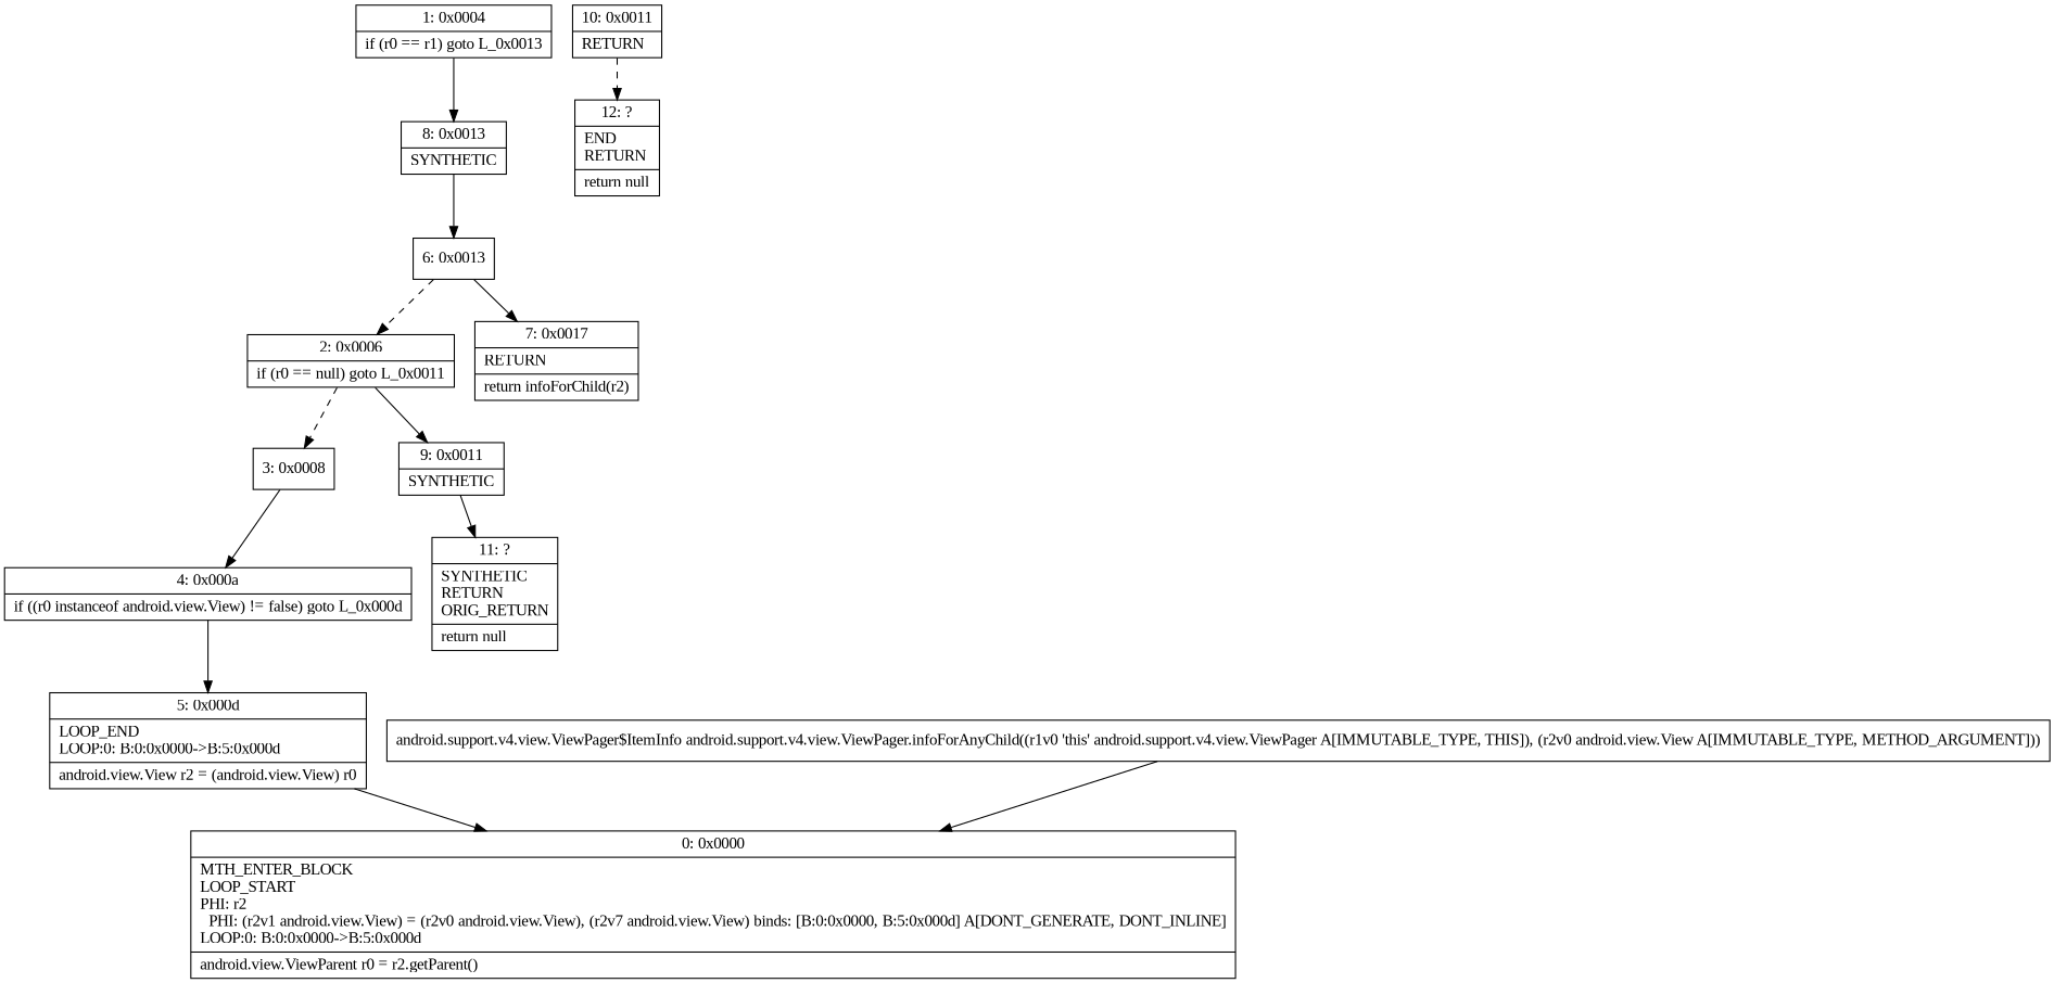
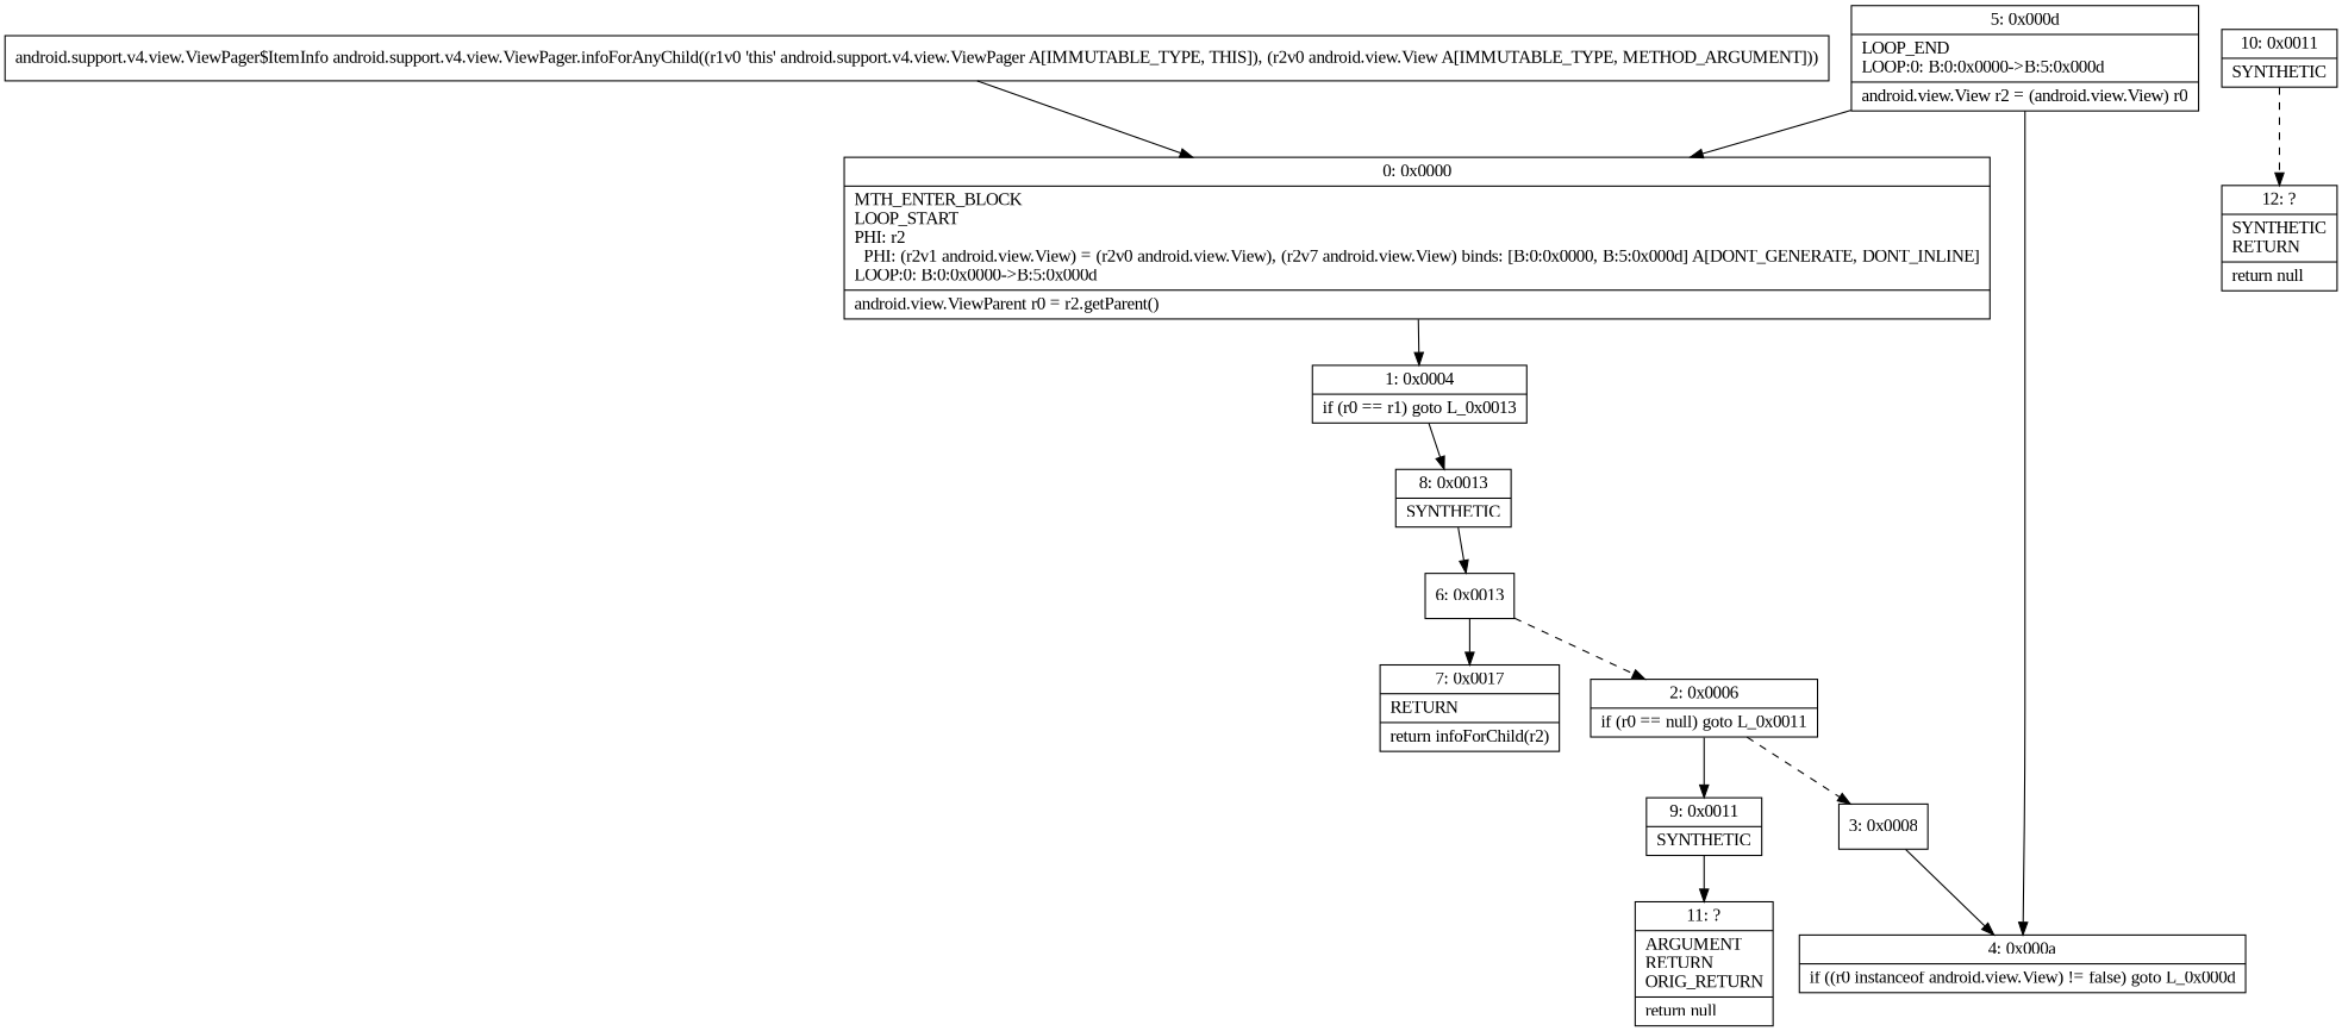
  digraph {
    fontname="Liberation Serif"
    node [fontname="Liberation Serif" shape=record]
    edge [fontname="Liberation Serif"]
    n1 [label="{0\:\ 0x0000|MTH_ENTER_BLOCK\lLOOP_START\lPHI: r2 \l  PHI: (r2v1 android.view.View) = (r2v0 android.view.View), (r2v7 android.view.View) binds: [B:0:0x0000, B:5:0x000d] A[DONT_GENERATE, DONT_INLINE]\lLOOP:0: B:0:0x0000\-\>B:5:0x000d\l|android.view.ViewParent r0 = r2.getParent()\l}"]
    n2 [label="{1\:\ 0x0004|if (r0 == r1) goto L_0x0013\l}"]
    n3 [label="{8\:\ 0x0013|SYNTHETIC\l}"]
    n4 [label="{2\:\ 0x0006|if (r0 == null) goto L_0x0011\l}"]
    n5 [label="{3\:\ 0x0008}"]
    n6 [label="{9\:\ 0x0011|SYNTHETIC\l}"]
    n7 [label="{6\:\ 0x0013}"]
    n8 [label="{4\:\ 0x000a|if ((r0 instanceof android.view.View) != false) goto L_0x000d\l}"]
-   n9 [label="{11\:\ ?|SYNTHETIC\lRETURN\lORIG_RETURN\l|return null\l}"]
+   n9 [label="{11\:\ ?|ARGUMENT\lRETURN\lORIG_RETURN\l|return null\l}"]
    n10 [label="{5\:\ 0x000d|LOOP_END\lLOOP:0: B:0:0x0000\-\>B:5:0x000d\l|android.view.View r2 = (android.view.View) r0\l}"]
-   n11 [label="{10\:\ 0x0011|RETURN\l}"]
-   n12 [label="{12\:\ ?|END\lRETURN\l|return null\l}"]
+   n11 [label="{10\:\ 0x0011|SYNTHETIC\l}"]
+   n12 [label="{12\:\ ?|SYNTHETIC\lRETURN\l|return null\l}"]
    n13 [label="{7\:\ 0x0017|RETURN\l|return infoForChild(r2)\l}"]
    n14 [label="{android.support.v4.view.ViewPager$ItemInfo android.support.v4.view.ViewPager.infoForAnyChild((r1v0 'this' android.support.v4.view.ViewPager A[IMMUTABLE_TYPE, THIS]), (r2v0 android.view.View A[IMMUTABLE_TYPE, METHOD_ARGUMENT])) }"]
+   n1 -> n2
    n2 -> n3
    n3 -> n7
    n4 -> n5 [style=dashed]
    n4 -> n6
    n5 -> n8
    n6 -> n9
    n7 -> n4 [style=dashed]
    n7 -> n13
-   n8 -> n10
+   n10 -> n8
    n10 -> n1
    n11 -> n12 [style=dashed]
    n14 -> n1
  }
